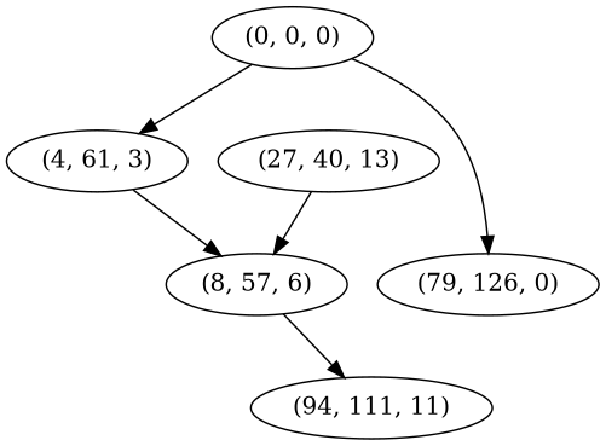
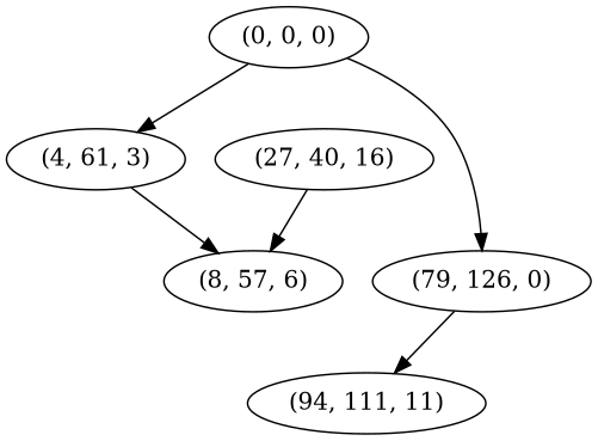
  digraph {
    "(0, 0, 0)"
    "(4, 61, 3)"
    n3 [label="(79, 126, 0)"]
    "(8, 57, 6)"
    "(94, 111, 11)"
-   "(27, 40, 13)"
+   "(27, 40, 13)" [label="(27, 40, 16)"]
    "(0, 0, 0)" -> "(4, 61, 3)"
    "(0, 0, 0)" -> n3
    "(4, 61, 3)" -> "(8, 57, 6)"
-   "(8, 57, 6)" -> "(94, 111, 11)"
+   n3 -> "(94, 111, 11)"
    "(27, 40, 13)" -> "(8, 57, 6)"
  }
